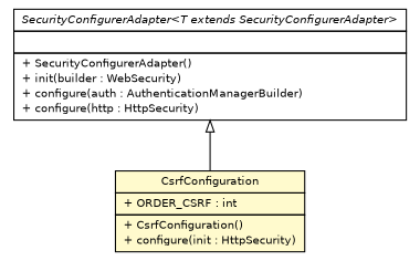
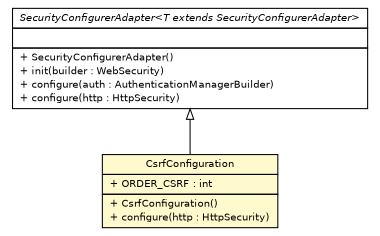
  digraph {
    nodesep=0.25
    ranksep=0.5
    node [fontcolor=black fontname=Helvetica fontsize=10.0 shape=plaintext]
-   n1 [label=<<table title="cn.home1.oss.lib.security.starter.CsrfConfiguration" border="0" cellborder="1" cellspacing="0" cellpadding="2" port="p" bgcolor="lemonChiffon" href="./CsrfConfiguration.html"> 		<tr><td><table border="0" cellspacing="0" cellpadding="1"> <tr><td align="center" balign="center"> CsrfConfiguration </td></tr> 		</table></td></tr> 		<tr><td><table border="0" cellspacing="0" cellpadding="1"> <tr><td align="left" balign="left"> + ORDER_CSRF : int </td></tr> 		</table></td></tr> 		<tr><td><table border="0" cellspacing="0" cellpadding="1"> <tr><td align="left" balign="left"> + CsrfConfiguration() </td></tr> <tr><td align="left" balign="left"> + configure(init : HttpSecurity) </td></tr> 		</table></td></tr> 		</table>>]
+   n1 [label=<<table title="cn.home1.oss.lib.security.starter.CsrfConfiguration" border="0" cellborder="1" cellspacing="0" cellpadding="2" port="p" bgcolor="lemonChiffon" href="./CsrfConfiguration.html"> 		<tr><td><table border="0" cellspacing="0" cellpadding="1"> <tr><td align="center" balign="center"> CsrfConfiguration </td></tr> 		</table></td></tr> 		<tr><td><table border="0" cellspacing="0" cellpadding="1"> <tr><td align="left" balign="left"> + ORDER_CSRF : int </td></tr> 		</table></td></tr> 		<tr><td><table border="0" cellspacing="0" cellpadding="1"> <tr><td align="left" balign="left"> + CsrfConfiguration() </td></tr> <tr><td align="left" balign="left"> + configure(http : HttpSecurity) </td></tr> 		</table></td></tr> 		</table>>]
    n2 [label=<<table title="cn.home1.oss.lib.security.starter.SecurityConfigurerAdapter" border="0" cellborder="1" cellspacing="0" cellpadding="2" port="p" href="./SecurityConfigurerAdapter.html"> 		<tr><td><table border="0" cellspacing="0" cellpadding="1"> <tr><td align="center" balign="center"><font face="Helvetica-Oblique"> SecurityConfigurerAdapter&lt;T extends SecurityConfigurerAdapter&gt; </font></td></tr> 		</table></td></tr> 		<tr><td><table border="0" cellspacing="0" cellpadding="1"> <tr><td align="left" balign="left">  </td></tr> 		</table></td></tr> 		<tr><td><table border="0" cellspacing="0" cellpadding="1"> <tr><td align="left" balign="left"> + SecurityConfigurerAdapter() </td></tr> <tr><td align="left" balign="left"> + init(builder : WebSecurity) </td></tr> <tr><td align="left" balign="left"> + configure(auth : AuthenticationManagerBuilder) </td></tr> <tr><td align="left" balign="left"> + configure(http : HttpSecurity) </td></tr> 		</table></td></tr> 		</table>>]
    n2 -> n1 [arrowtail=empty dir=back fontname=Helvetica fontsize=10 headport=p labelfontname=Helvetica labelfontsize=10 tailport=p]
  }
